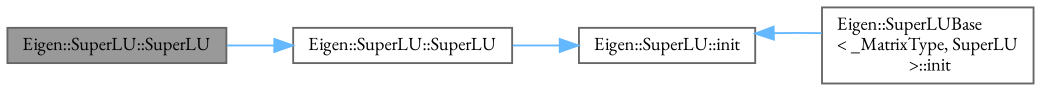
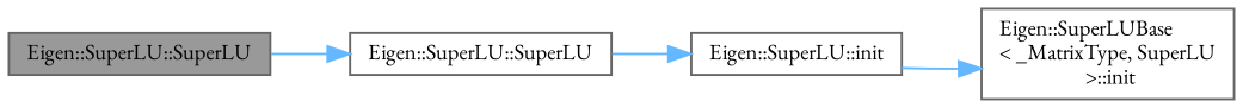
  digraph {
    rankdir=LR
    fontname="EB Garamond"
    node [color=grey40 fillcolor=white fontname="EB Garamond" fontsize=10 shape=box style=filled]
    edge [color=steelblue1 fontname="EB Garamond" fontsize=10 labelfontname=Helvetica labelfontsize=10 style=solid]
    n1 [color=gray40 fillcolor=grey60 fontcolor=black height=0.2 label="Eigen::SuperLU::SuperLU" width=0.4]
    n2 [height=0.2 label="Eigen::SuperLU::SuperLU" width=0.4]
    n3 [height=0.2 label="Eigen::SuperLU::init" width=0.4]
    n4 [height=0.2 label="Eigen::SuperLUBase\l\< _MatrixType, SuperLU\l \>::init" width=0.4]
    n1 -> n2
    n2 -> n3
-   n4 -> n3
+   n3 -> n4
  }
